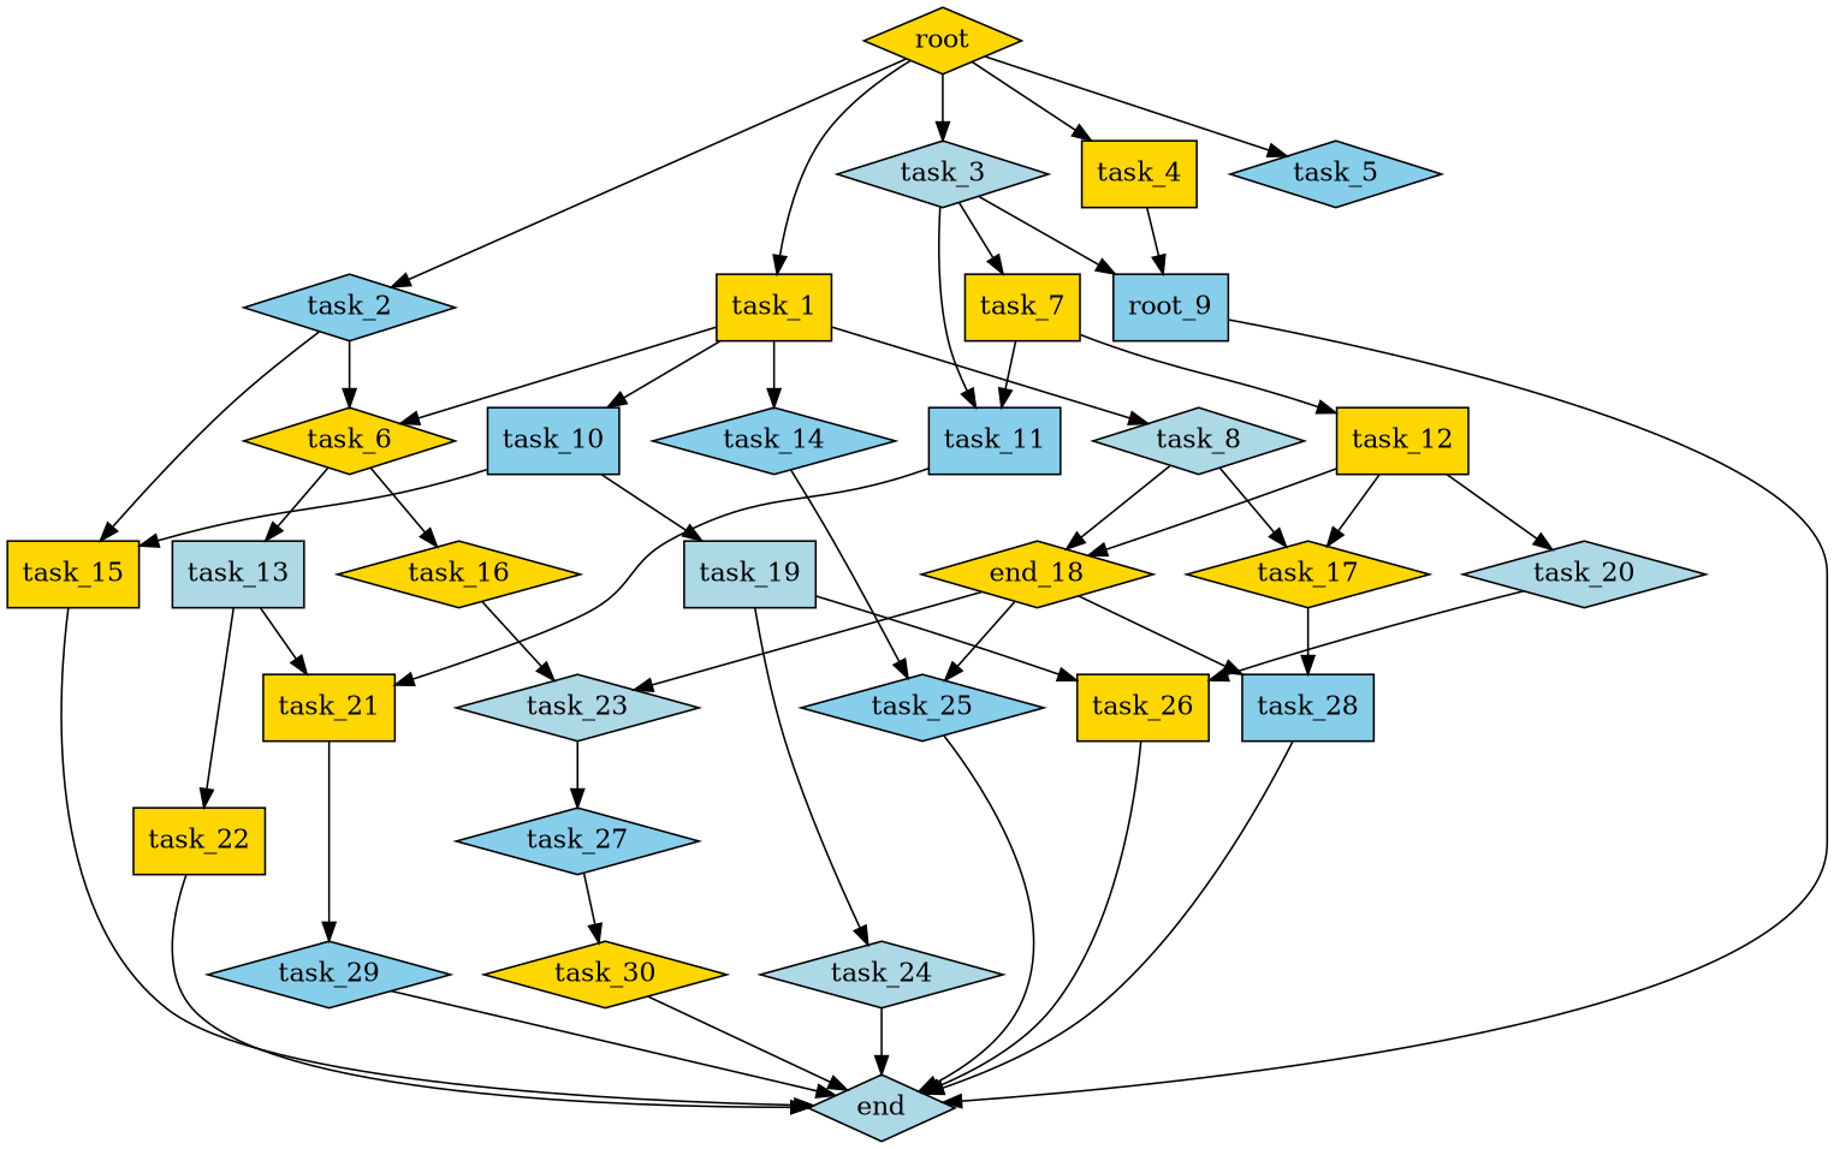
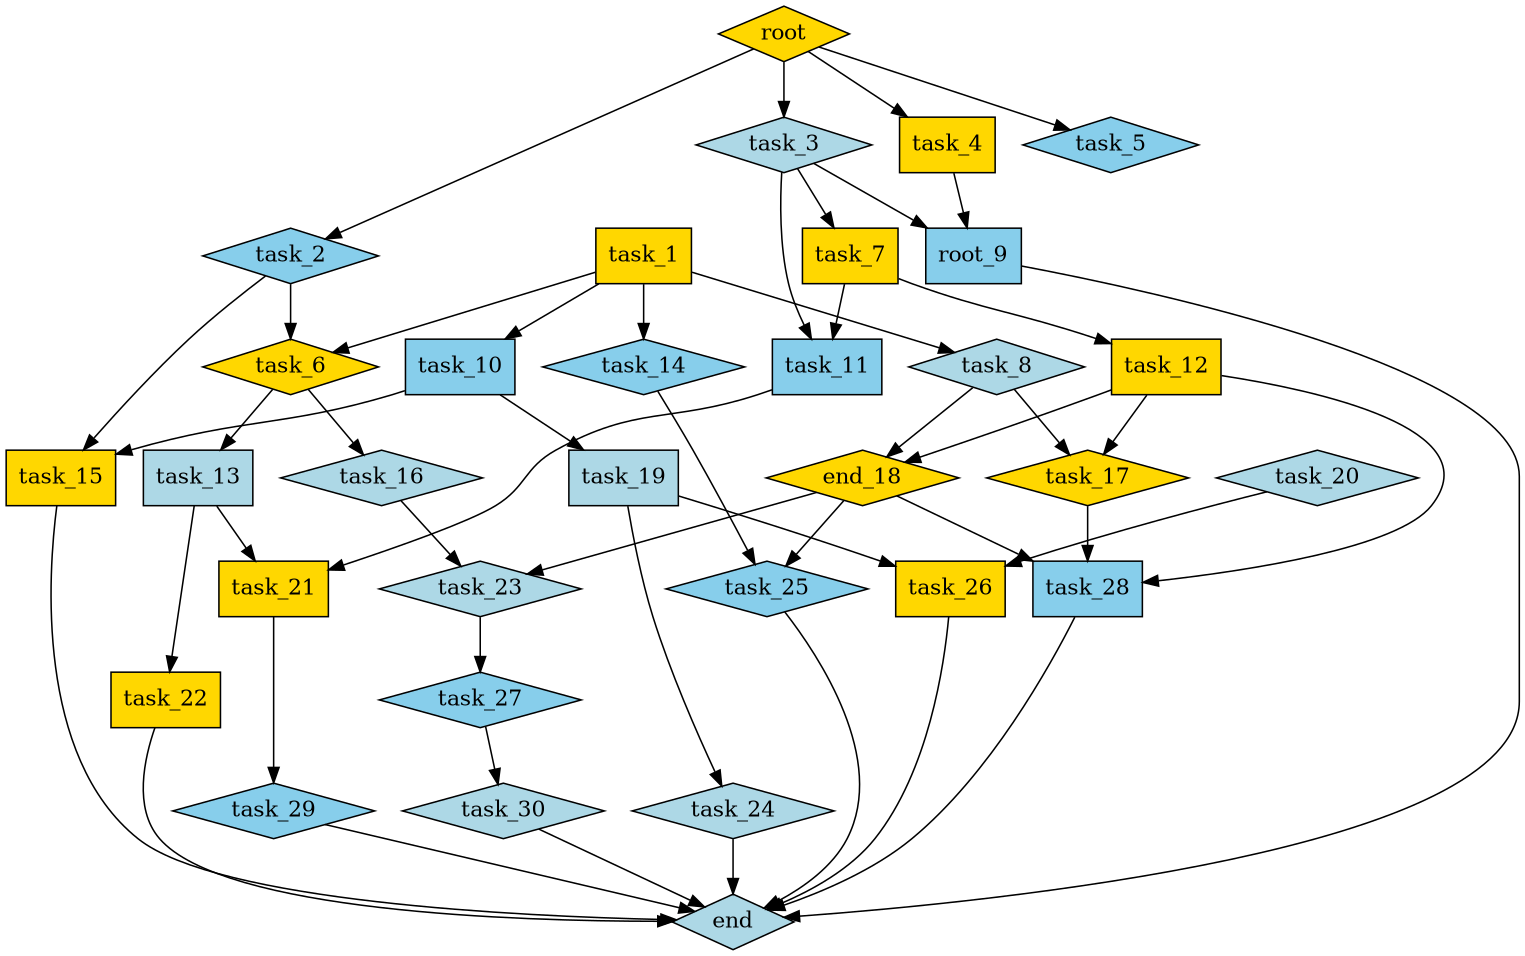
  digraph {
    fontname="DejaVu Serif"
    node [fillcolor=gold fontname="DejaVu Serif" shape=diamond style=filled]
    edge [fontname="DejaVu Serif"]
    task_1 [shape=box]
    root
    task_2 [fillcolor=skyblue]
    task_3 [fillcolor=lightblue]
    task_4 [shape=box]
    task_5 [fillcolor=skyblue]
    task_6
    task_8 [fillcolor=lightblue]
    task_10 [fillcolor=skyblue shape=box]
    task_14 [fillcolor=skyblue]
    task_15 [shape=box]
    task_7 [shape=box]
    n13 [fillcolor=skyblue label=root_9 shape=box]
    task_11 [fillcolor=skyblue shape=box]
    task_13 [fillcolor=lightblue shape=box]
-   task_16
+   task_16 [fillcolor=lightblue]
    task_17
    n18 [label=end_18]
    task_19 [fillcolor=lightblue shape=box]
    task_25 [fillcolor=skyblue]
    end [fillcolor=lightblue]
    task_12 [shape=box]
    task_21 [shape=box]
    task_22 [shape=box]
    task_23 [fillcolor=lightblue]
    task_20 [fillcolor=lightblue]
    task_28 [fillcolor=skyblue shape=box]
    task_24 [fillcolor=lightblue]
    task_26 [shape=box]
    task_29 [fillcolor=skyblue]
    task_27 [fillcolor=skyblue]
-   task_30
+   task_30 [fillcolor=lightblue]
    task_1 -> task_6
    task_1 -> task_8
    task_1 -> task_10
    task_1 -> task_14
-   root -> task_1
    root -> task_2
    root -> task_3
    root -> task_4
    root -> task_5
    task_2 -> task_6
    task_2 -> task_15
    task_3 -> task_7
    task_3 -> n13
    task_3 -> task_11
    task_4 -> n13
    task_6 -> task_13
    task_6 -> task_16
    task_8 -> task_17
    task_8 -> n18
    task_10 -> task_15
    task_10 -> task_19
    task_14 -> task_25
    task_15 -> end
    task_7 -> task_11
    task_7 -> task_12
    n13 -> end
    task_11 -> task_21
    task_13 -> task_21
    task_13 -> task_22
    task_16 -> task_23
    task_17 -> task_28
    n18 -> task_25
    n18 -> task_23
    n18 -> task_28
    task_19 -> task_24
    task_19 -> task_26
    task_25 -> end
    task_12 -> task_17
    task_12 -> n18
-   task_12 -> task_20
+   task_12 -> task_28
    task_21 -> task_29
    task_22 -> end
    task_23 -> task_27
    task_20 -> task_26
    task_28 -> end
    task_24 -> end
    task_26 -> end
    task_29 -> end
    task_27 -> task_30
    task_30 -> end
  }
